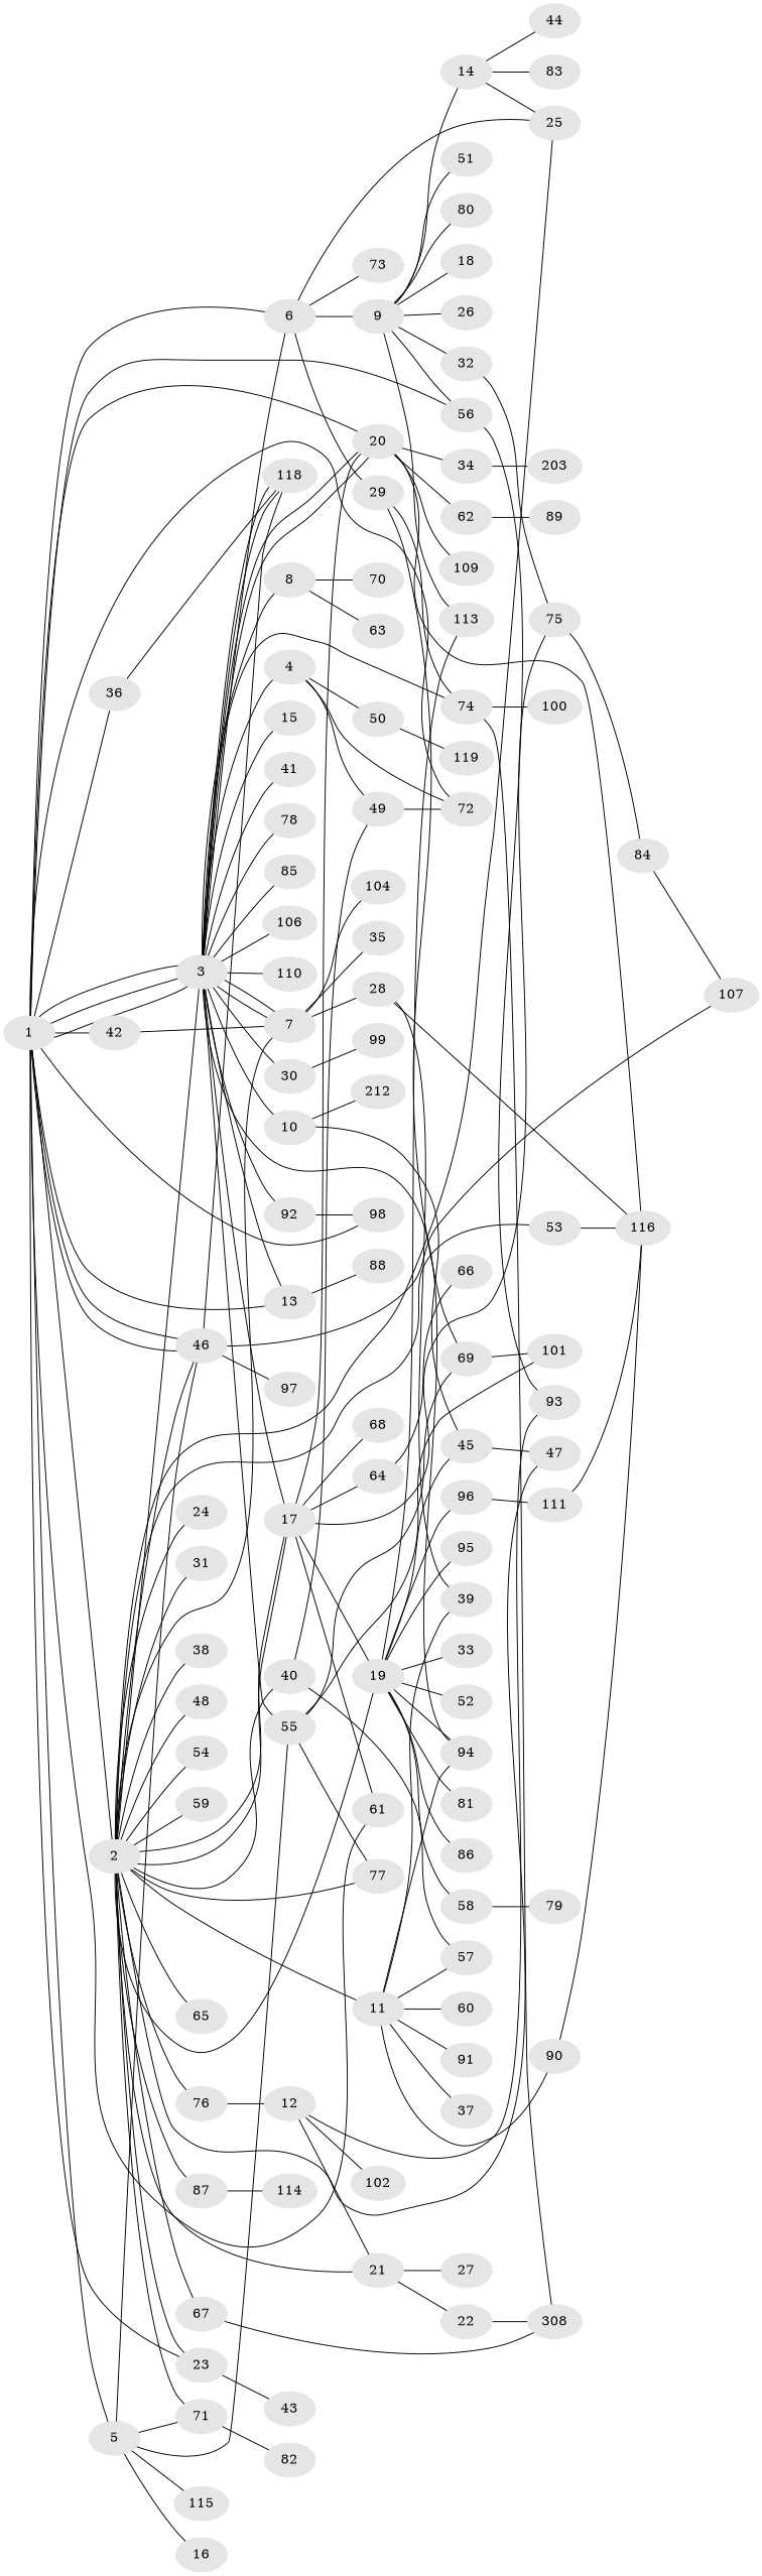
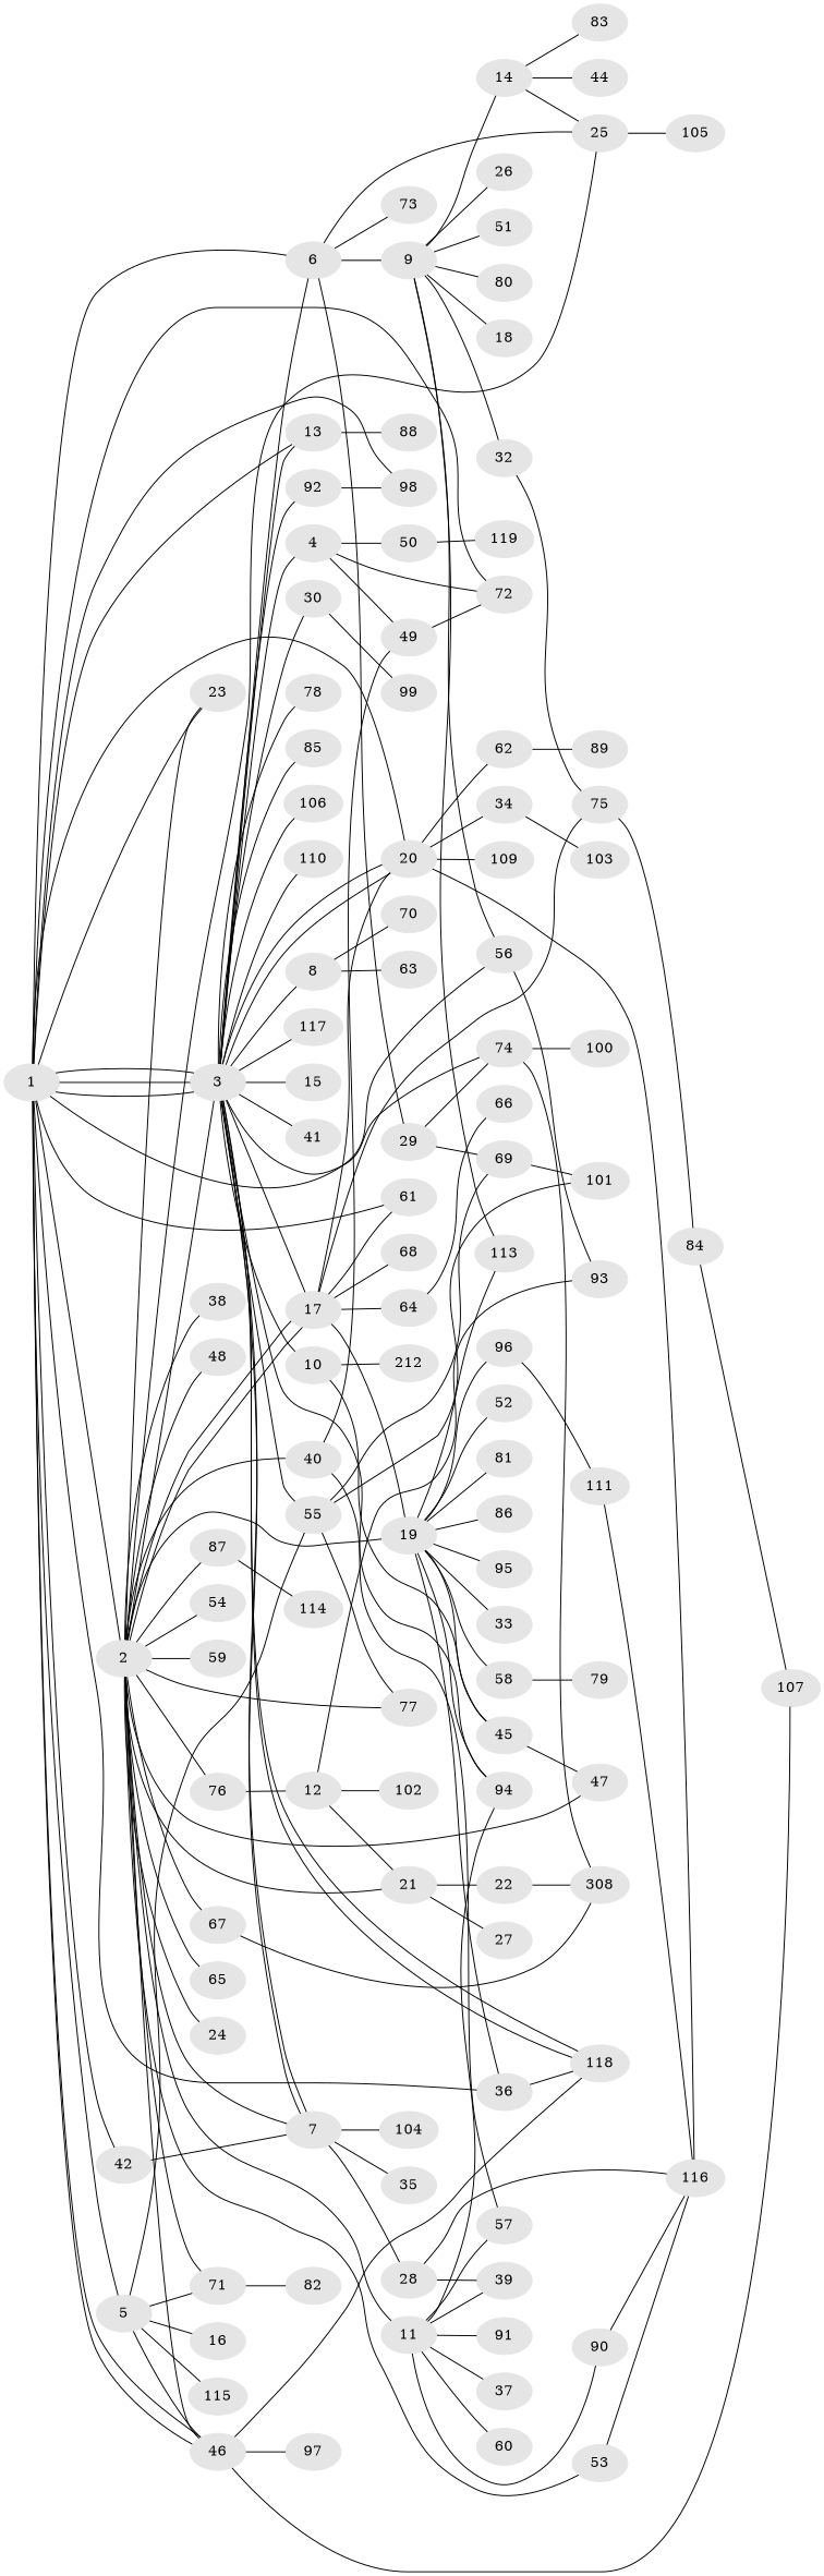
  graph {
    rankdir=LR
    node [color=gray90 style=filled]
    1
    2
    3
    5
    6
    13
    20
    23
    36
    42
    46
    56
    61
    72
    98
    7
    11
    17
    19
    21
    24
    25
-   31
    38
    40
    47
    48
    53
    54
    59
    65
    67
    71
    76
    77
    87
    4
    8
    10
    15
    30
    41
    55
    74
    78
    85
    92
    94
    106
    110
+   117
    118
    16
    115
    9
    29
    73
    28
    35
    104
    12
    93
    102
    88
    34
    62
    109
    116
-   43
    97
    107
    37
    39
    57
    60
    90
    91
    64
    68
    75
    45
    113
    33
    52
    58
    81
    86
    95
    96
    22
    27
+   105
    49
    n94 [label=308]
    82
    114
    50
    63
    70
    n100 [label=212]
    99
    69
    101
    100
    119
    14
    18
    26
    32
    51
    80
    44
    83
    66
    84
    79
    111
-   103 [label=203]
+   103
    89
    1 -- 2
    1 -- 3
    1 -- 3
    1 -- 3
    1 -- 5
    1 -- 6
    1 -- 13
    1 -- 20
    1 -- 23
    1 -- 36
    1 -- 42
    1 -- 46
    1 -- 46
    1 -- 56
    1 -- 61
    1 -- 72
    1 -- 98
    2 -- 3
    2 -- 23
    2 -- 46
    2 -- 7
    2 -- 11
    2 -- 17
    2 -- 17
    2 -- 19
    2 -- 21
    2 -- 24
    2 -- 25
-   2 -- 31
    2 -- 38
    2 -- 40
    2 -- 47
    2 -- 48
    2 -- 53
    2 -- 54
    2 -- 59
    2 -- 65
    2 -- 67
    2 -- 71
    2 -- 76
    2 -- 77
    2 -- 87
    3 -- 6
    3 -- 13
    3 -- 20
    3 -- 20
    3 -- 7
    3 -- 7
    3 -- 17
    3 -- 4
    3 -- 8
    3 -- 10
    3 -- 15
    3 -- 30
    3 -- 41
    3 -- 55
    3 -- 74
    3 -- 78
    3 -- 85
    3 -- 92
    3 -- 94
    3 -- 106
    3 -- 110
+   3 -- 117
    3 -- 118
    3 -- 118
    5 -- 46
    5 -- 71
    5 -- 55
    5 -- 16
    5 -- 115
    6 -- 25
    6 -- 9
    6 -- 29
    6 -- 73
    13 -- 88
    20 -- 34
    20 -- 62
    20 -- 109
    20 -- 116
-   23 -- 43
    36 -- 118
    42 -- 7
    46 -- 118
    46 -- 97
    46 -- 107
    56 -- 93
    7 -- 28
    7 -- 35
    7 -- 104
    11 -- 94
    11 -- 37
    11 -- 39
    11 -- 57
    11 -- 60
    11 -- 90
    11 -- 91
    17 -- 20
    17 -- 61
    17 -- 19
    17 -- 64
    17 -- 68
    17 -- 75
+   19 -- 36
    19 -- 94
    19 -- 45
    19 -- 113
    19 -- 33
    19 -- 52
    19 -- 58
    19 -- 81
    19 -- 86
    19 -- 95
    19 -- 96
    21 -- 22
    21 -- 27
+   25 -- 105
    40 -- 57
    40 -- 49
    53 -- 116
    67 -- n94
    71 -- 82
    76 -- 12
    87 -- 114
    4 -- 72
    4 -- 49
    4 -- 50
    8 -- 63
    8 -- 70
    10 -- 45
    10 -- n100
    30 -- 99
    55 -- 77
    55 -- 69
    55 -- 101
    74 -- n94
    74 -- 100
    92 -- 98
    9 -- 56
    9 -- 113
    9 -- 14
    9 -- 18
    9 -- 26
    9 -- 32
    9 -- 51
    9 -- 80
    29 -- 74
    29 -- 69
    28 -- 116
    28 -- 39
    12 -- 21
    12 -- 93
    12 -- 102
    34 -- 103
    62 -- 89
    90 -- 116
    64 -- 66
    75 -- 84
    45 -- 47
    58 -- 79
    96 -- 111
    22 -- n94
    49 -- 72
    50 -- 119
    69 -- 101
    14 -- 25
    14 -- 44
    14 -- 83
    32 -- 75
    84 -- 107
    111 -- 116
  }
